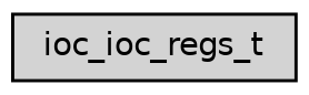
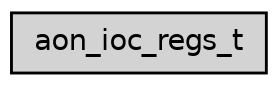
  digraph {
    rankdir=LR
-   n1 [color=black fillcolor=lightgrey fontname=Helvetica fontsize=10 height=0.2 label=ioc_ioc_regs_t shape=record style=filled width=0.4]
+   n1 [color=black fillcolor=lightgrey fontname=Helvetica fontsize=10 height=0.2 label=aon_ioc_regs_t shape=record style=filled width=0.4]
  }
